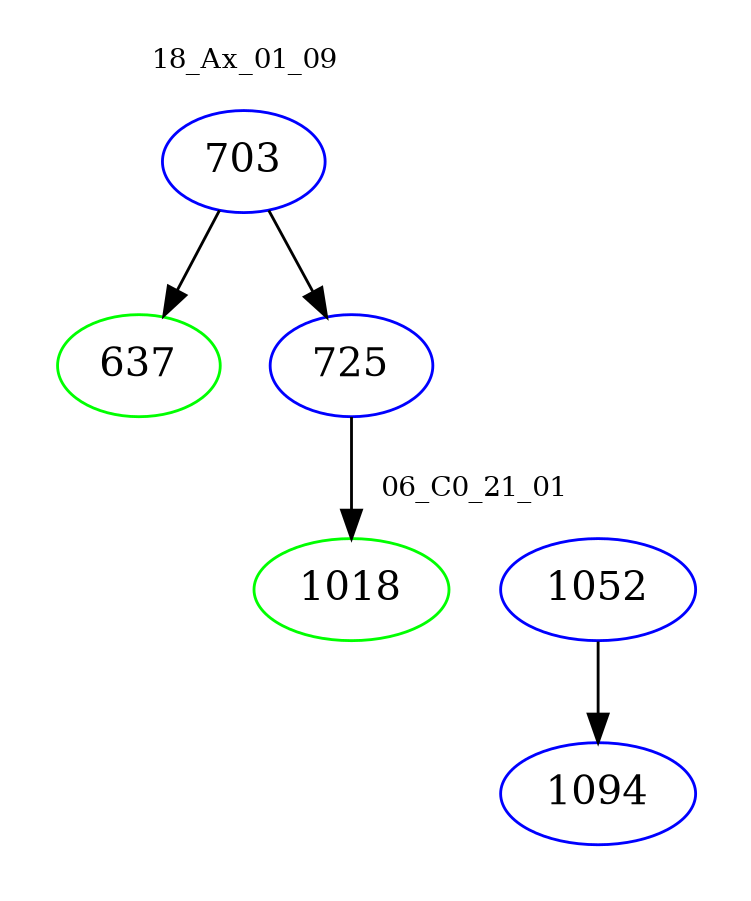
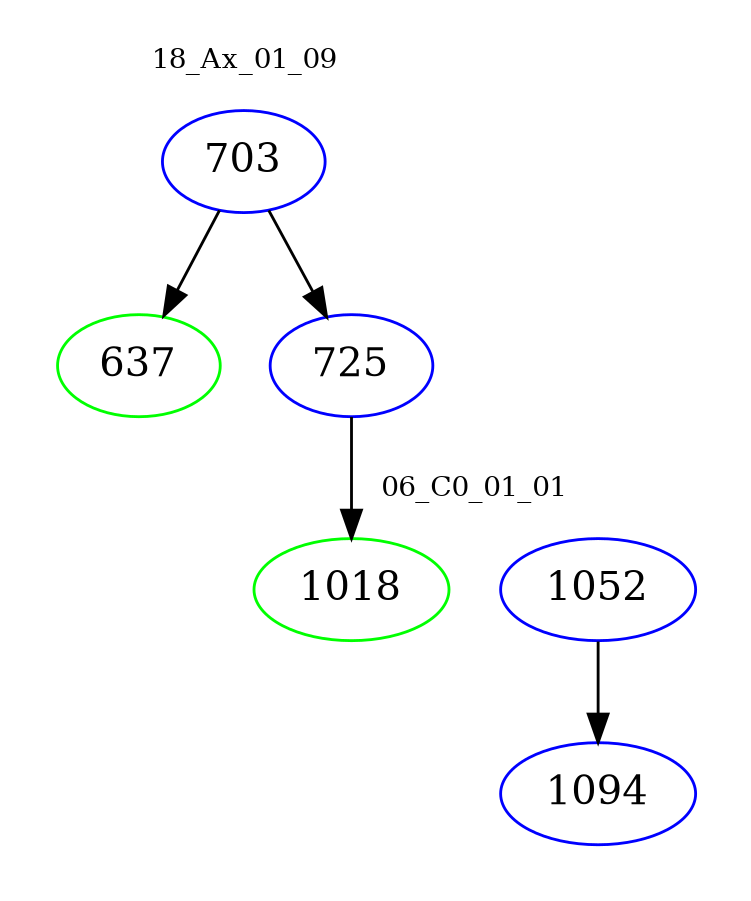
  digraph {
    node [color=blue]
    edge [color=black]
    n1 [label=703]
    n2 [color=green label=637]
    n3 [label=725]
    n4 [label=1052]
    n5 [color=green label=1018]
    n6 [label=1094]
    subgraph cluster_1 {
      color=white
      fontsize=10
      label="18_Ax_01_09"
      n1
      n2
      n3
    }
    subgraph cluster_2 {
      color=white
      fontsize=10
-     label="06_C0_21_01"
+     label="06_C0_01_01"
      n4
      n5
      n6
    }
    n1 -> n2
    n1 -> n3
    n3 -> n5
    n4 -> n6
  }
